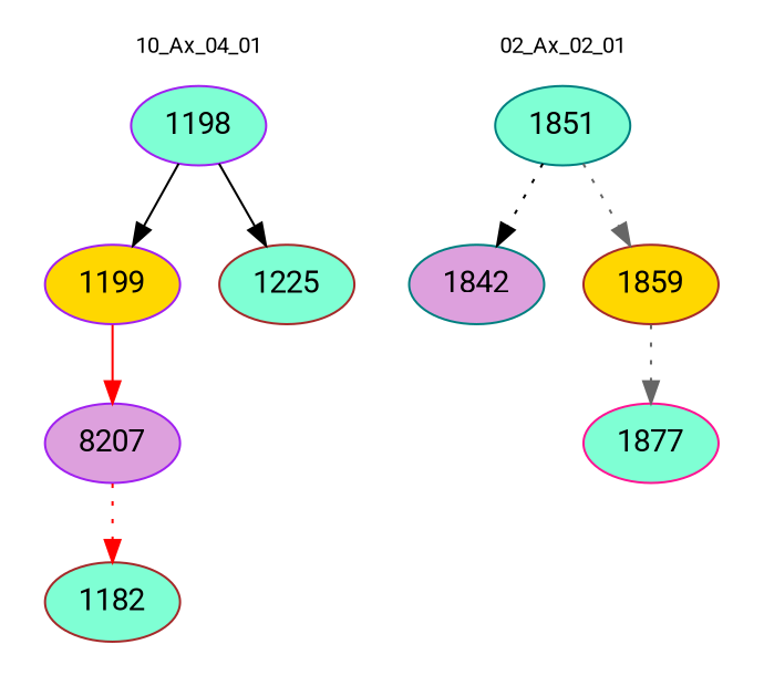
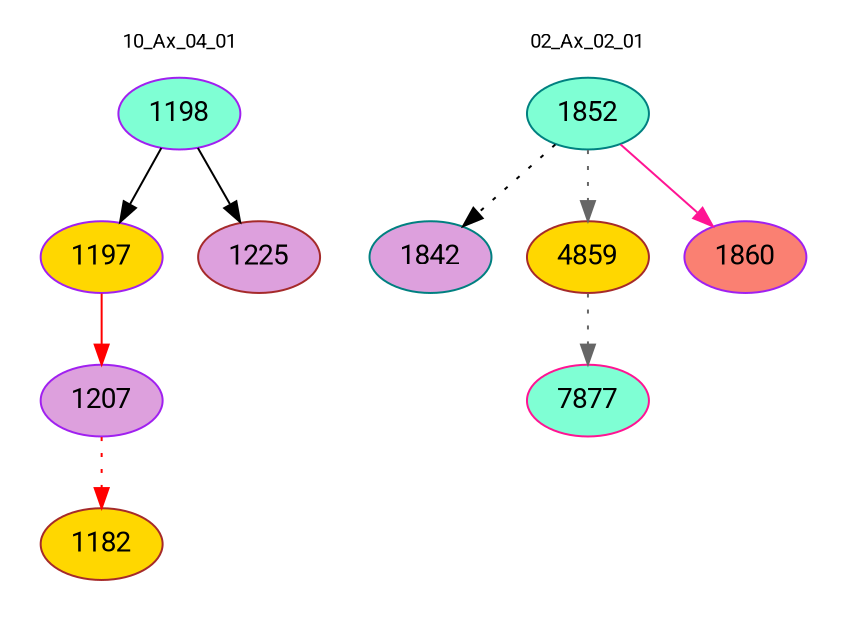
  digraph {
    fontname=Roboto
    node [color=purple fillcolor=aquamarine fontname=Roboto style=filled]
    edge [color=black fontname=Roboto style=solid]
    n1 [label=1198]
-   n2 [color=brown label=1182]
-   n3 [fillcolor=gold label=1199]
-   n4 [color=brown label=1225]
-   n5 [fillcolor=plum label=8207]
-   n6 [color=teal label=1851]
+   n2 [color=brown fillcolor=gold label=1182]
+   n3 [fillcolor=gold label=1197]
+   n4 [color=brown fillcolor=plum label=1225]
+   n5 [fillcolor=plum label=1207]
+   n6 [color=teal label=1852]
    n7 [color=teal fillcolor=plum label=1842]
-   n8 [color=brown fillcolor=gold label=1859]
-   n10 [color=deeppink label=1877]
+   n8 [color=brown fillcolor=gold label=4859]
+   n9 [fillcolor=salmon label=1860]
+   n10 [color=deeppink label=7877]
    subgraph cluster_1 {
      color=white
      fontsize=10
      label="10_Ax_04_01"
      n1
      n2
      n3
      n4
      n5
    }
    subgraph cluster_2 {
      color=white
      fontsize=10
      label="02_Ax_02_01"
      n6
      n7
      n8
+     n9
      n10
    }
    n1 -> n3
    n1 -> n4
    n3 -> n5 [color=red]
    n5 -> n2 [color=red style=dotted]
    n6 -> n7 [style=dotted]
    n6 -> n8 [color=gray40 style=dotted]
+   n6 -> n9 [color=deeppink]
    n8 -> n10 [color=gray40 style=dotted]
  }
